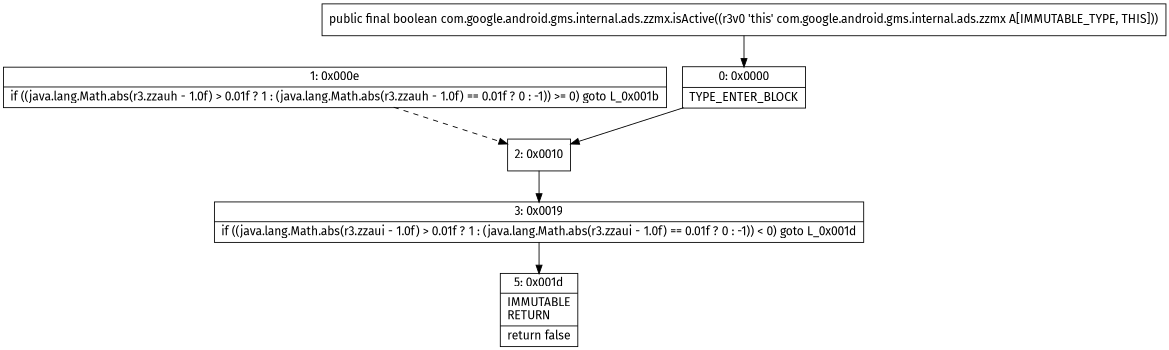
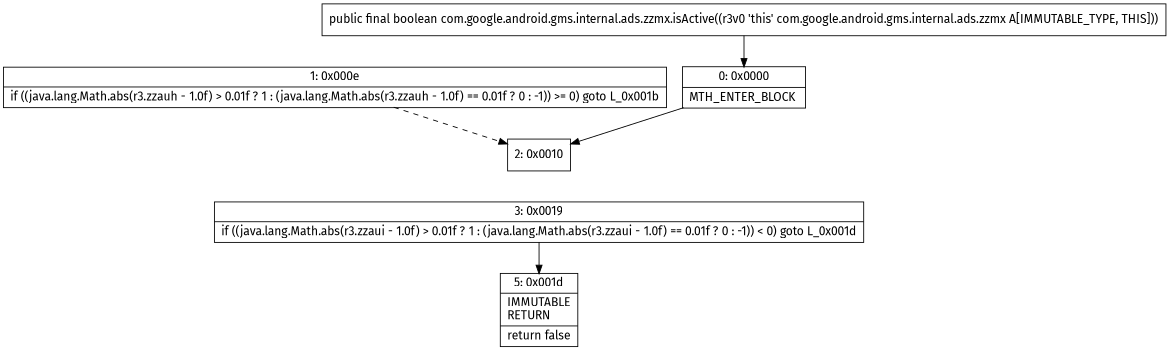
  digraph {
    fontname="Fira Sans"
    node [fontname="Fira Sans" shape=record]
    edge [fontname="Fira Sans"]
-   n1 [label="{0\:\ 0x0000|TYPE_ENTER_BLOCK\l}"]
+   n1 [label="{0\:\ 0x0000|MTH_ENTER_BLOCK\l}"]
    n2 [label="{2\:\ 0x0010}"]
    n3 [label="{1\:\ 0x000e|if ((java.lang.Math.abs(r3.zzauh \- 1.0f) \> 0.01f ? 1 : (java.lang.Math.abs(r3.zzauh \- 1.0f) == 0.01f ? 0 : \-1)) \>= 0) goto L_0x001b\l}"]
    n4 [label="{3\:\ 0x0019|if ((java.lang.Math.abs(r3.zzaui \- 1.0f) \> 0.01f ? 1 : (java.lang.Math.abs(r3.zzaui \- 1.0f) == 0.01f ? 0 : \-1)) \< 0) goto L_0x001d\l}"]
    n5 [label="{5\:\ 0x001d|IMMUTABLE\lRETURN\l|return false\l}"]
    n6 [label="{public final boolean com.google.android.gms.internal.ads.zzmx.isActive((r3v0 'this' com.google.android.gms.internal.ads.zzmx A[IMMUTABLE_TYPE, THIS])) }"]
    n1 -> n2
-   n2 -> n4
    n3 -> n2 [style=dashed]
    n4 -> n5
    n6 -> n1
  }
